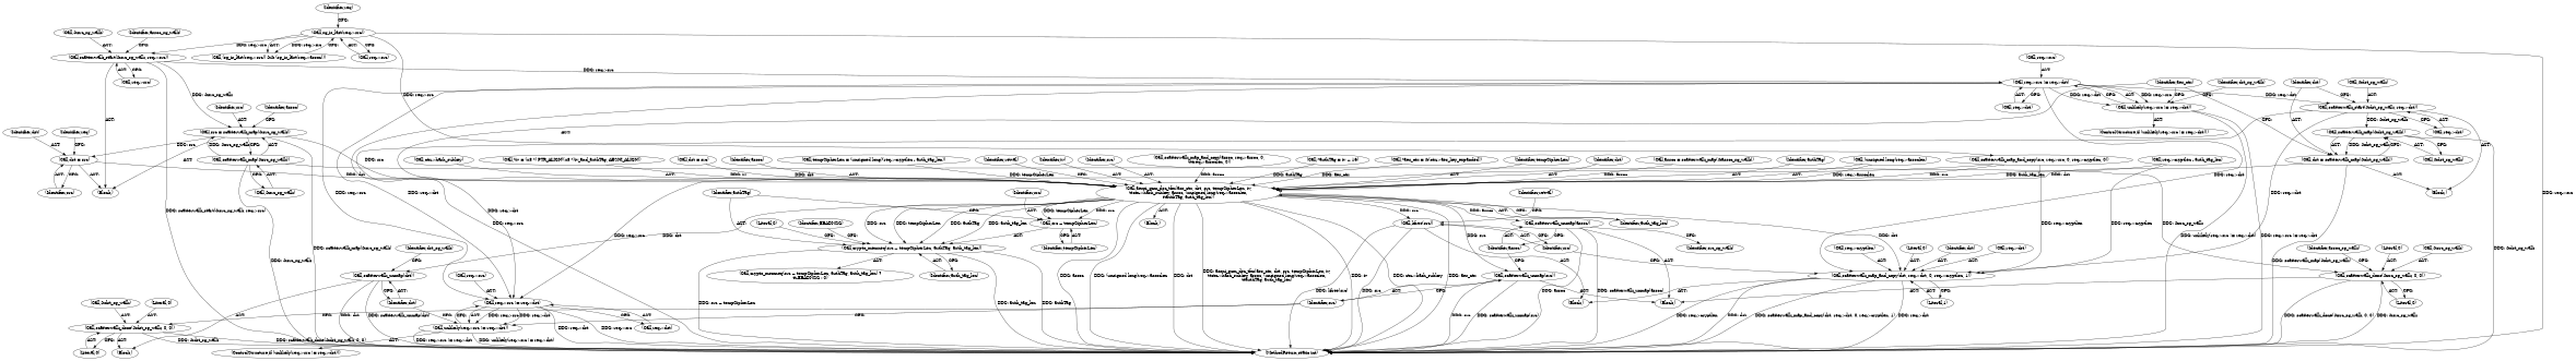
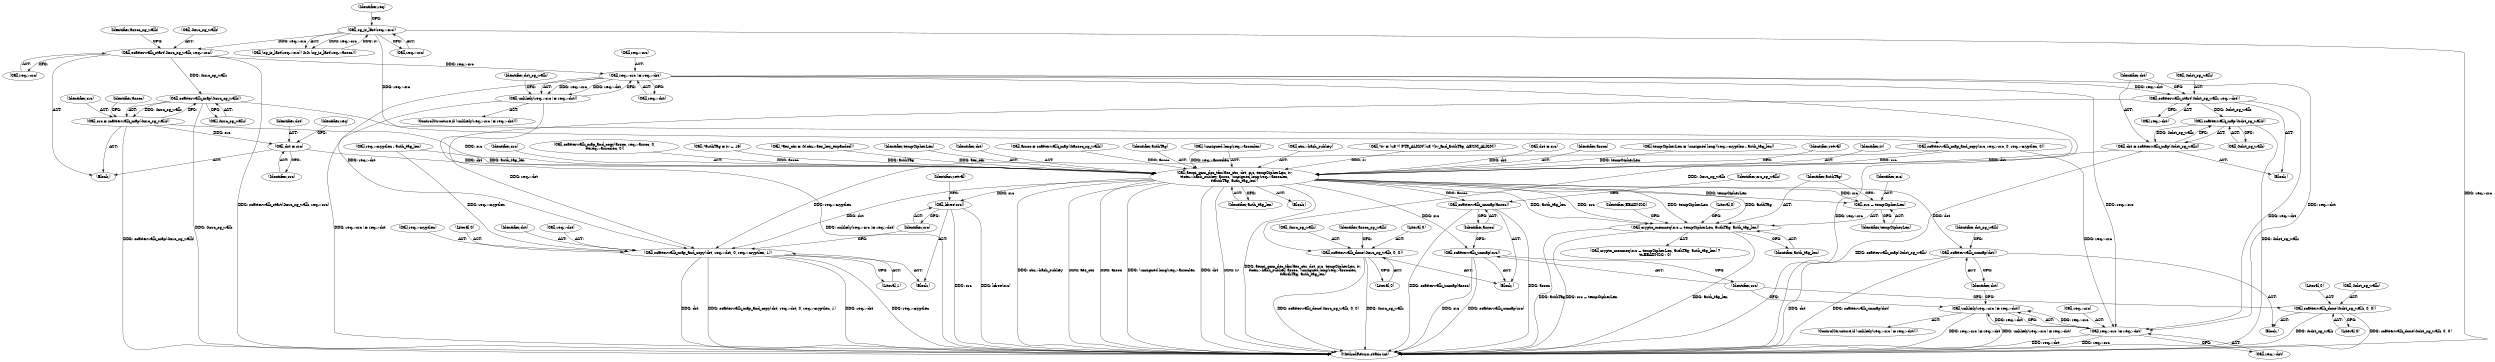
  digraph {
    n1 [label="(Call,scatterwalk_start(&src_sg_walk, req->src))"]
    n2 [label="(Call,scatterwalk_map(&src_sg_walk))"]
    n3 [label="(Call,req->src != req->dst)"]
    n4 [label="(Block,)"]
    n5 [label="(MethodReturn,static int)"]
    n6 [label="(Call,req->src)"]
    n7 [label="(Call,src = scatterwalk_map(&src_sg_walk))"]
    n8 [label="(Call,scatterwalk_done(&src_sg_walk, 0, 0))"]
    n9 [label="(Call,&src_sg_walk)"]
    n10 [label="(Call,scatterwalk_map_and_copy(dst, req->dst, 0, req->cryptlen, 1))"]
    n11 [label="(Call,unlikely(req->src != req->dst))"]
    n12 [label="(Call,scatterwalk_start(&dst_sg_walk, req->dst))"]
    n13 [label="(Call,req->src != req->dst)"]
    n14 [label="(Call,req->dst)"]
    n15 [label="(Call,sg_is_last(req->src))"]
    n16 [label="(Call,(sg_is_last(req->src)) && (sg_is_last(req->assoc)))"]
    n17 [label="(Call,scatterwalk_map_and_copy(src, req->src, 0, req->cryptlen, 0))"]
    n18 [label="(Call,req->src)"]
    n19 [label="(Call,aesni_gcm_dec_tfm(aes_ctx, dst, src, tempCipherLen, iv,\n\t\tctx->hash_subkey, assoc, (unsigned long)req->assoclen,\n\t\tauthTag, auth_tag_len))"]
    n20 [label="(Call,dst = src)"]
    n21 [label="(Block,)"]
    n22 [label="(Literal,0)"]
    n23 [label="(Identifier,src)"]
    n24 [label="(Call,crypto_memneq(src + tempCipherLen, authTag, auth_tag_len))"]
    n25 [label="(Call,src + tempCipherLen)"]
    n26 [label="(Call,scatterwalk_unmap(dst))"]
    n27 [label="(Call,scatterwalk_unmap(src))"]
    n28 [label="(Call,scatterwalk_unmap(assoc))"]
    n29 [label="(Call,kfree(src))"]
    n30 [label="(Identifier,auth_tag_len)"]
    n31 [label="(Block,)"]
    n32 [label="(Call,crypto_memneq(src + tempCipherLen, authTag, auth_tag_len) ?\n\t\t-EBADMSG : 0)"]
    n33 [label="(Identifier,auth_tag_len)"]
    n34 [label="(Identifier,tempCipherLen)"]
    n35 [label="(Block,)"]
    n36 [label="(Identifier,dst)"]
    n37 [label="(Identifier,src)"]
    n38 [label="(Identifier,assoc)"]
    n39 [label="(Block,)"]
    n40 [label="(Literal,1)"]
    n41 [label="(Identifier,src)"]
    n42 [label="(Call,unlikely(req->src != req->dst))"]
    n43 [label="(Call,scatterwalk_done(&dst_sg_walk, 0, 0))"]
    n44 [label="(ControlStructure,if (unlikely(req->src != req->dst)))"]
    n45 [label="(Call,scatterwalk_map(&dst_sg_walk))"]
    n46 [label="(Call,req->dst)"]
    n47 [label="(Block,)"]
    n48 [label="(Call,req->dst)"]
    n49 [label="(Call,dst = scatterwalk_map(&dst_sg_walk))"]
    n50 [label="(Call,&dst_sg_walk)"]
    n51 [label="(Literal,0)"]
    n52 [label="(ControlStructure,if (unlikely(req->src != req->dst)))"]
    n53 [label="(Identifier,src)"]
    n54 [label="(Call,req->cryptlen - auth_tag_len)"]
    n55 [label="(Call,scatterwalk_map_and_copy(assoc, req->assoc, 0,\n \t\t\treq->assoclen, 0))"]
    n56 [label="(Literal,0)"]
    n57 [label="(Call,&src_sg_walk)"]
    n58 [label="(Identifier,retval)"]
    n59 [label="(Identifier,assoc_sg_walk)"]
    n60 [label="(Call,*authTag = iv + 16)"]
    n61 [label="(Literal,0)"]
    n62 [label="(Identifier,dst)"]
    n63 [label="(Call,*aes_ctx = &(ctx->aes_key_expanded))"]
    n64 [label="(Identifier,req)"]
    n65 [label="(Identifier,tempCipherLen)"]
    n66 [label="(Identifier,dst)"]
    n67 [label="(Identifier,dst_sg_walk)"]
    n68 [label="(Call,assoc = scatterwalk_map(&assoc_sg_walk))"]
    n69 [label="(Call,req->dst)"]
    n70 [label="(Call,&dst_sg_walk)"]
    n71 [label="(Identifier,authTag)"]
    n72 [label="(Call,(unsigned long)req->assoclen)"]
    n73 [label="(Identifier,dst)"]
    n74 [label="(Call,&src_sg_walk)"]
    n75 [label="(Literal,0)"]
    n76 [label="(Identifier,dst)"]
    n77 [label="(Identifier,src_sg_walk)"]
-   n78 [label="(Identifier,aes_ctx)"]
    n79 [label="(Call,ctx->hash_subkey)"]
    n80 [label="(Call,*iv = (u8 *) PTR_ALIGN((u8 *)iv_and_authTag, AESNI_ALIGN))"]
    n81 [label="(Call,&dst_sg_walk)"]
    n82 [label="(Identifier,src)"]
    n83 [label="(Identifier,assoc_sg_walk)"]
    n84 [label="(Literal,0)"]
    n85 [label="(Call,dst = src)"]
    n86 [label="(Identifier,EBADMSG)"]
    n87 [label="(Call,req->src)"]
    n88 [label="(Identifier,authTag)"]
    n89 [label="(Call,req->src)"]
    n90 [label="(Identifier,assoc)"]
    n91 [label="(Identifier,assoc)"]
    n92 [label="(Call,tempCipherLen = (unsigned long)(req->cryptlen - auth_tag_len))"]
    n93 [label="(Call,req->cryptlen)"]
    n94 [label="(Identifier,dst_sg_walk)"]
    n95 [label="(Identifier,src)"]
    n96 [label="(Identifier,retval)"]
    n97 [label="(Identifier,iv)"]
    n98 [label="(Identifier,req)"]
-   n1 -> n7 [label="DDG: &src_sg_walk"]
+   n1 -> n2 [label="DDG: &src_sg_walk"]
    n1 -> n3 [label="DDG: req->src"]
    n1 -> n4 [label="AST: "]
    n1 -> n5 [label="DDG: scatterwalk_start(&src_sg_walk, req->src)"]
    n1 -> n6 [label="CFG: "]
    n2 -> n5 [label="DDG: &src_sg_walk"]
    n2 -> n7 [label="AST: "]
    n2 -> n7 [label="DDG: &src_sg_walk"]
    n2 -> n8 [label="DDG: &src_sg_walk"]
    n2 -> n9 [label="CFG: "]
    n3 -> n5 [label="DDG: req->src"]
    n3 -> n10 [label="DDG: req->dst"]
    n3 -> n11 [label="AST: "]
    n3 -> n11 [label="DDG: req->src"]
    n3 -> n11 [label="DDG: req->dst"]
    n3 -> n12 [label="DDG: req->dst"]
    n3 -> n13 [label="DDG: req->src"]
    n3 -> n13 [label="DDG: req->dst"]
    n3 -> n14 [label="CFG: "]
    n6 -> n1 [label="AST: "]
    n7 -> n2 [label="CFG: "]
    n7 -> n4 [label="AST: "]
    n7 -> n5 [label="DDG: scatterwalk_map(&src_sg_walk)"]
    n7 -> n19 [label="DDG: src"]
    n7 -> n20 [label="DDG: src"]
    n8 -> n5 [label="DDG: scatterwalk_done(&src_sg_walk, 0, 0)"]
    n8 -> n5 [label="DDG: &src_sg_walk"]
    n8 -> n21 [label="AST: "]
    n8 -> n22 [label="CFG: "]
    n9 -> n2 [label="AST: "]
    n10 -> n5 [label="DDG: dst"]
    n10 -> n5 [label="DDG: scatterwalk_map_and_copy(dst, req->dst, 0, req->cryptlen, 1)"]
    n10 -> n5 [label="DDG: req->dst"]
    n10 -> n5 [label="DDG: req->cryptlen"]
    n10 -> n39 [label="AST: "]
    n10 -> n40 [label="CFG: "]
    n11 -> n3 [label="CFG: "]
    n11 -> n5 [label="DDG: unlikely(req->src != req->dst)"]
    n11 -> n5 [label="DDG: req->src != req->dst"]
    n11 -> n44 [label="AST: "]
    n12 -> n10 [label="DDG: req->dst"]
    n12 -> n13 [label="DDG: req->dst"]
    n12 -> n45 [label="DDG: &dst_sg_walk"]
    n12 -> n46 [label="CFG: "]
    n12 -> n47 [label="AST: "]
    n13 -> n5 [label="DDG: req->src"]
    n13 -> n5 [label="DDG: req->dst"]
    n13 -> n42 [label="AST: "]
    n13 -> n42 [label="DDG: req->src"]
    n13 -> n42 [label="DDG: req->dst"]
    n13 -> n48 [label="CFG: "]
    n14 -> n3 [label="AST: "]
    n15 -> n1 [label="DDG: req->src"]
    n15 -> n5 [label="DDG: req->src"]
    n15 -> n16 [label="AST: "]
    n15 -> n16 [label="DDG: req->src"]
    n15 -> n17 [label="DDG: req->src"]
    n15 -> n18 [label="CFG: "]
-   n16 -> n15 [label="CFG: "]
+   n16 -> n15 [label="DDG: iv"]
    n17 -> n10 [label="DDG: req->cryptlen"]
    n17 -> n13 [label="DDG: req->src"]
    n17 -> n19 [label="DDG: src"]
    n18 -> n15 [label="AST: "]
    n19 -> n5 [label="DDG: assoc"]
    n19 -> n5 [label="DDG: (unsigned long)req->assoclen"]
    n19 -> n5 [label="DDG: dst"]
    n19 -> n5 [label="DDG: aesni_gcm_dec_tfm(aes_ctx, dst, src, tempCipherLen, iv,\n\t\tctx->hash_subkey, assoc, (unsigned long)req->assoclen,\n\t\tauthTag, auth_tag_len)"]
    n19 -> n5 [label="DDG: iv"]
    n19 -> n5 [label="DDG: ctx->hash_subkey"]
    n19 -> n5 [label="DDG: aes_ctx"]
    n19 -> n10 [label="DDG: dst"]
    n19 -> n24 [label="DDG: src"]
    n19 -> n24 [label="DDG: tempCipherLen"]
    n19 -> n24 [label="DDG: authTag"]
    n19 -> n24 [label="DDG: auth_tag_len"]
    n19 -> n25 [label="DDG: src"]
    n19 -> n25 [label="DDG: tempCipherLen"]
    n19 -> n26 [label="DDG: dst"]
    n19 -> n27 [label="DDG: src"]
    n19 -> n28 [label="DDG: assoc"]
    n19 -> n29 [label="DDG: src"]
    n19 -> n30 [label="CFG: "]
    n19 -> n31 [label="AST: "]
    n20 -> n4 [label="AST: "]
    n20 -> n19 [label="DDG: dst"]
    n20 -> n23 [label="CFG: "]
    n22 -> n8 [label="AST: "]
    n23 -> n20 [label="AST: "]
    n24 -> n5 [label="DDG: auth_tag_len"]
    n24 -> n5 [label="DDG: authTag"]
    n24 -> n5 [label="DDG: src + tempCipherLen"]
    n24 -> n32 [label="AST: "]
    n24 -> n33 [label="CFG: "]
    n25 -> n24 [label="AST: "]
    n25 -> n34 [label="CFG: "]
    n26 -> n5 [label="DDG: dst"]
    n26 -> n5 [label="DDG: scatterwalk_unmap(dst)"]
    n26 -> n35 [label="AST: "]
    n26 -> n36 [label="CFG: "]
    n27 -> n5 [label="DDG: src"]
    n27 -> n5 [label="DDG: scatterwalk_unmap(src)"]
    n27 -> n21 [label="AST: "]
    n27 -> n37 [label="CFG: "]
    n28 -> n5 [label="DDG: scatterwalk_unmap(assoc)"]
    n28 -> n5 [label="DDG: assoc"]
    n28 -> n21 [label="AST: "]
    n28 -> n38 [label="CFG: "]
    n29 -> n5 [label="DDG: kfree(src)"]
    n29 -> n5 [label="DDG: src"]
    n29 -> n39 [label="AST: "]
    n29 -> n41 [label="CFG: "]
    n30 -> n19 [label="AST: "]
    n33 -> n24 [label="AST: "]
    n34 -> n25 [label="AST: "]
    n36 -> n26 [label="AST: "]
    n36 -> n42 [label="CFG: "]
    n37 -> n27 [label="AST: "]
    n37 -> n42 [label="CFG: "]
    n37 -> n43 [label="CFG: "]
    n38 -> n27 [label="CFG: "]
    n38 -> n28 [label="AST: "]
    n40 -> n10 [label="AST: "]
    n41 -> n10 [label="CFG: "]
    n41 -> n29 [label="AST: "]
    n42 -> n5 [label="DDG: req->src != req->dst"]
    n42 -> n5 [label="DDG: unlikely(req->src != req->dst)"]
    n42 -> n13 [label="CFG: "]
    n42 -> n52 [label="AST: "]
    n43 -> n5 [label="DDG: scatterwalk_done(&dst_sg_walk, 0, 0)"]
    n43 -> n5 [label="DDG: &dst_sg_walk"]
    n43 -> n35 [label="AST: "]
    n43 -> n51 [label="CFG: "]
    n45 -> n5 [label="DDG: &dst_sg_walk"]
    n45 -> n49 [label="AST: "]
    n45 -> n49 [label="DDG: &dst_sg_walk"]
    n45 -> n50 [label="CFG: "]
    n46 -> n12 [label="AST: "]
    n48 -> n13 [label="AST: "]
    n49 -> n5 [label="DDG: scatterwalk_map(&dst_sg_walk)"]
    n49 -> n19 [label="DDG: dst"]
    n49 -> n45 [label="CFG: "]
    n49 -> n47 [label="AST: "]
    n50 -> n45 [label="AST: "]
    n51 -> n43 [label="AST: "]
    n53 -> n19 [label="AST: "]
    n54 -> n10 [label="DDG: req->cryptlen"]
    n54 -> n19 [label="DDG: auth_tag_len"]
    n55 -> n19 [label="DDG: assoc"]
    n56 -> n24 [label="CFG: "]
    n57 -> n8 [label="AST: "]
    n58 -> n29 [label="CFG: "]
    n59 -> n1 [label="CFG: "]
    n60 -> n19 [label="DDG: authTag"]
    n61 -> n10 [label="AST: "]
    n62 -> n10 [label="AST: "]
    n63 -> n19 [label="DDG: aes_ctx"]
    n64 -> n15 [label="CFG: "]
    n65 -> n19 [label="AST: "]
    n66 -> n19 [label="AST: "]
    n67 -> n26 [label="CFG: "]
    n68 -> n19 [label="DDG: assoc"]
    n69 -> n10 [label="AST: "]
    n70 -> n43 [label="AST: "]
    n71 -> n19 [label="AST: "]
    n72 -> n19 [label="AST: "]
    n72 -> n19 [label="DDG: req->assoclen"]
    n73 -> n12 [label="CFG: "]
    n73 -> n49 [label="AST: "]
    n74 -> n1 [label="AST: "]
    n75 -> n43 [label="AST: "]
    n76 -> n20 [label="AST: "]
-   n28 -> n77 [label="CFG: "]
-   n78 -> n11 [label="CFG: "]
-   n78 -> n19 [label="AST: "]
-   n78 -> n49 [label="CFG: "]
+   n77 -> n28 [label="CFG: "]
    n79 -> n19 [label="AST: "]
    n80 -> n19 [label="DDG: iv"]
    n81 -> n12 [label="AST: "]
    n82 -> n25 [label="AST: "]
    n83 -> n8 [label="CFG: "]
    n84 -> n8 [label="AST: "]
    n85 -> n19 [label="DDG: dst"]
    n86 -> n24 [label="CFG: "]
    n87 -> n3 [label="AST: "]
    n88 -> n24 [label="AST: "]
    n88 -> n25 [label="CFG: "]
    n89 -> n13 [label="AST: "]
    n90 -> n7 [label="CFG: "]
    n91 -> n19 [label="AST: "]
    n92 -> n19 [label="DDG: tempCipherLen"]
    n93 -> n10 [label="AST: "]
    n94 -> n11 [label="CFG: "]
    n95 -> n7 [label="AST: "]
    n96 -> n19 [label="CFG: "]
    n97 -> n19 [label="AST: "]
    n98 -> n20 [label="CFG: "]
  }
